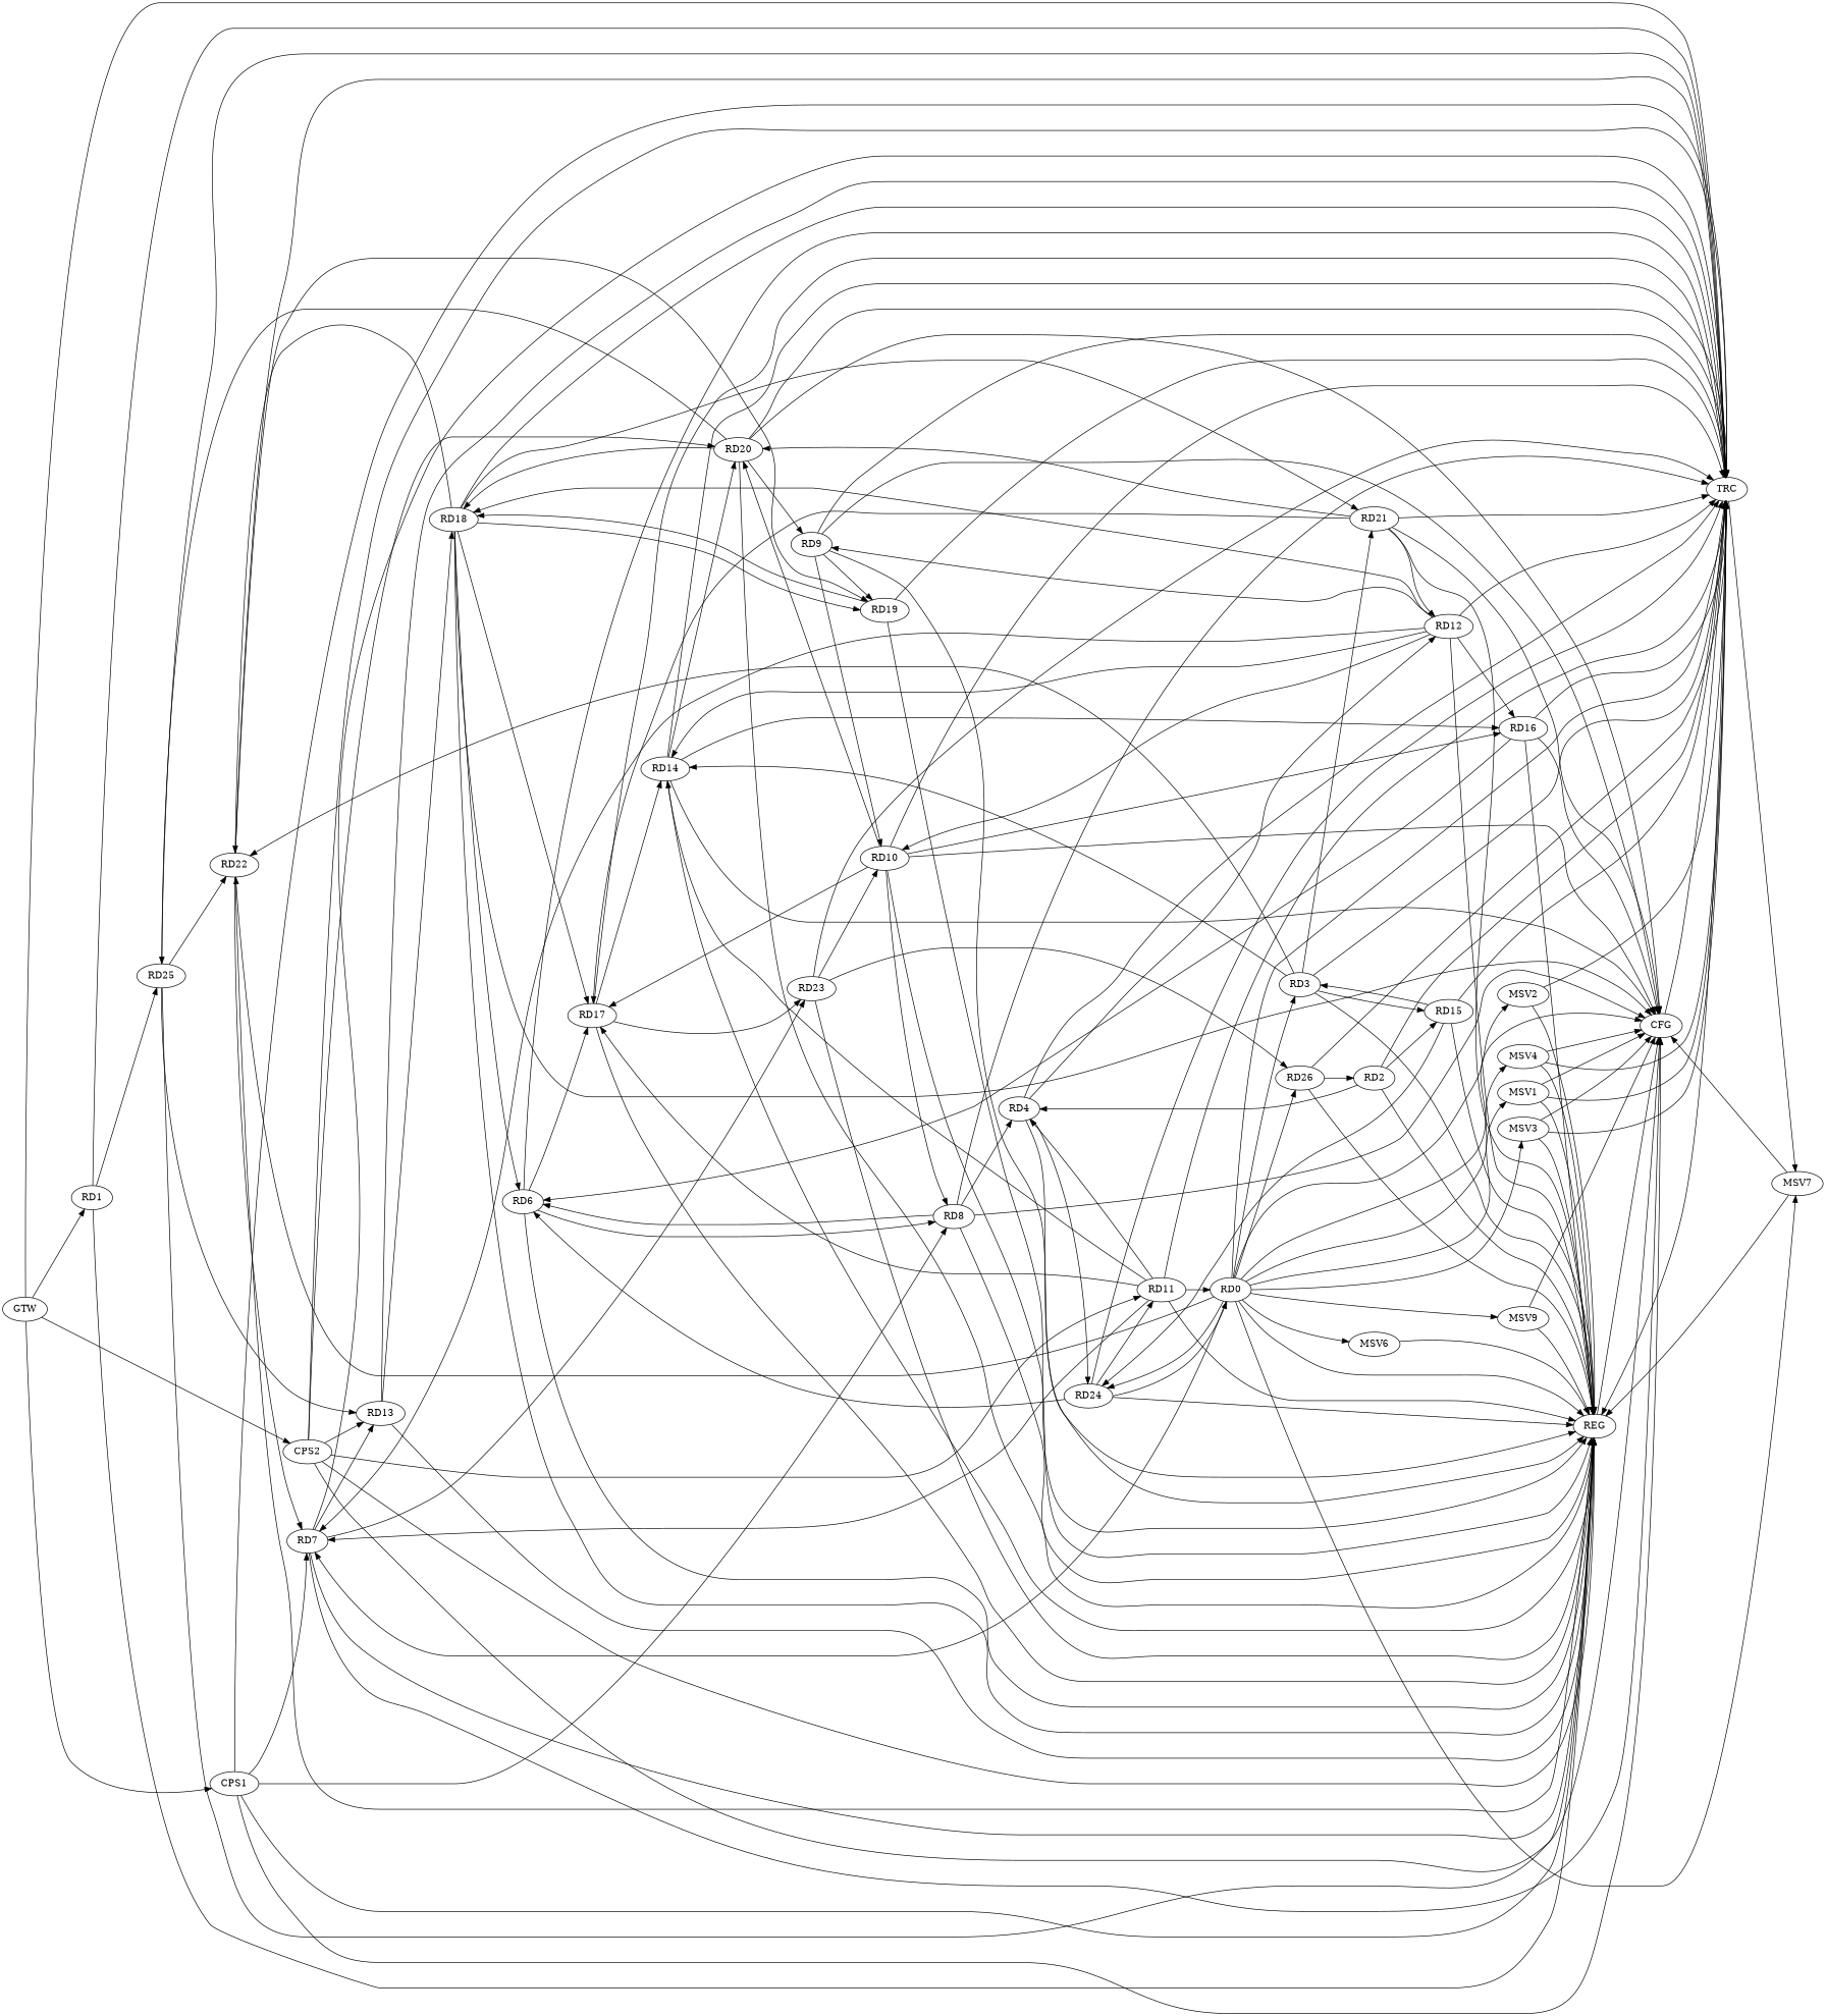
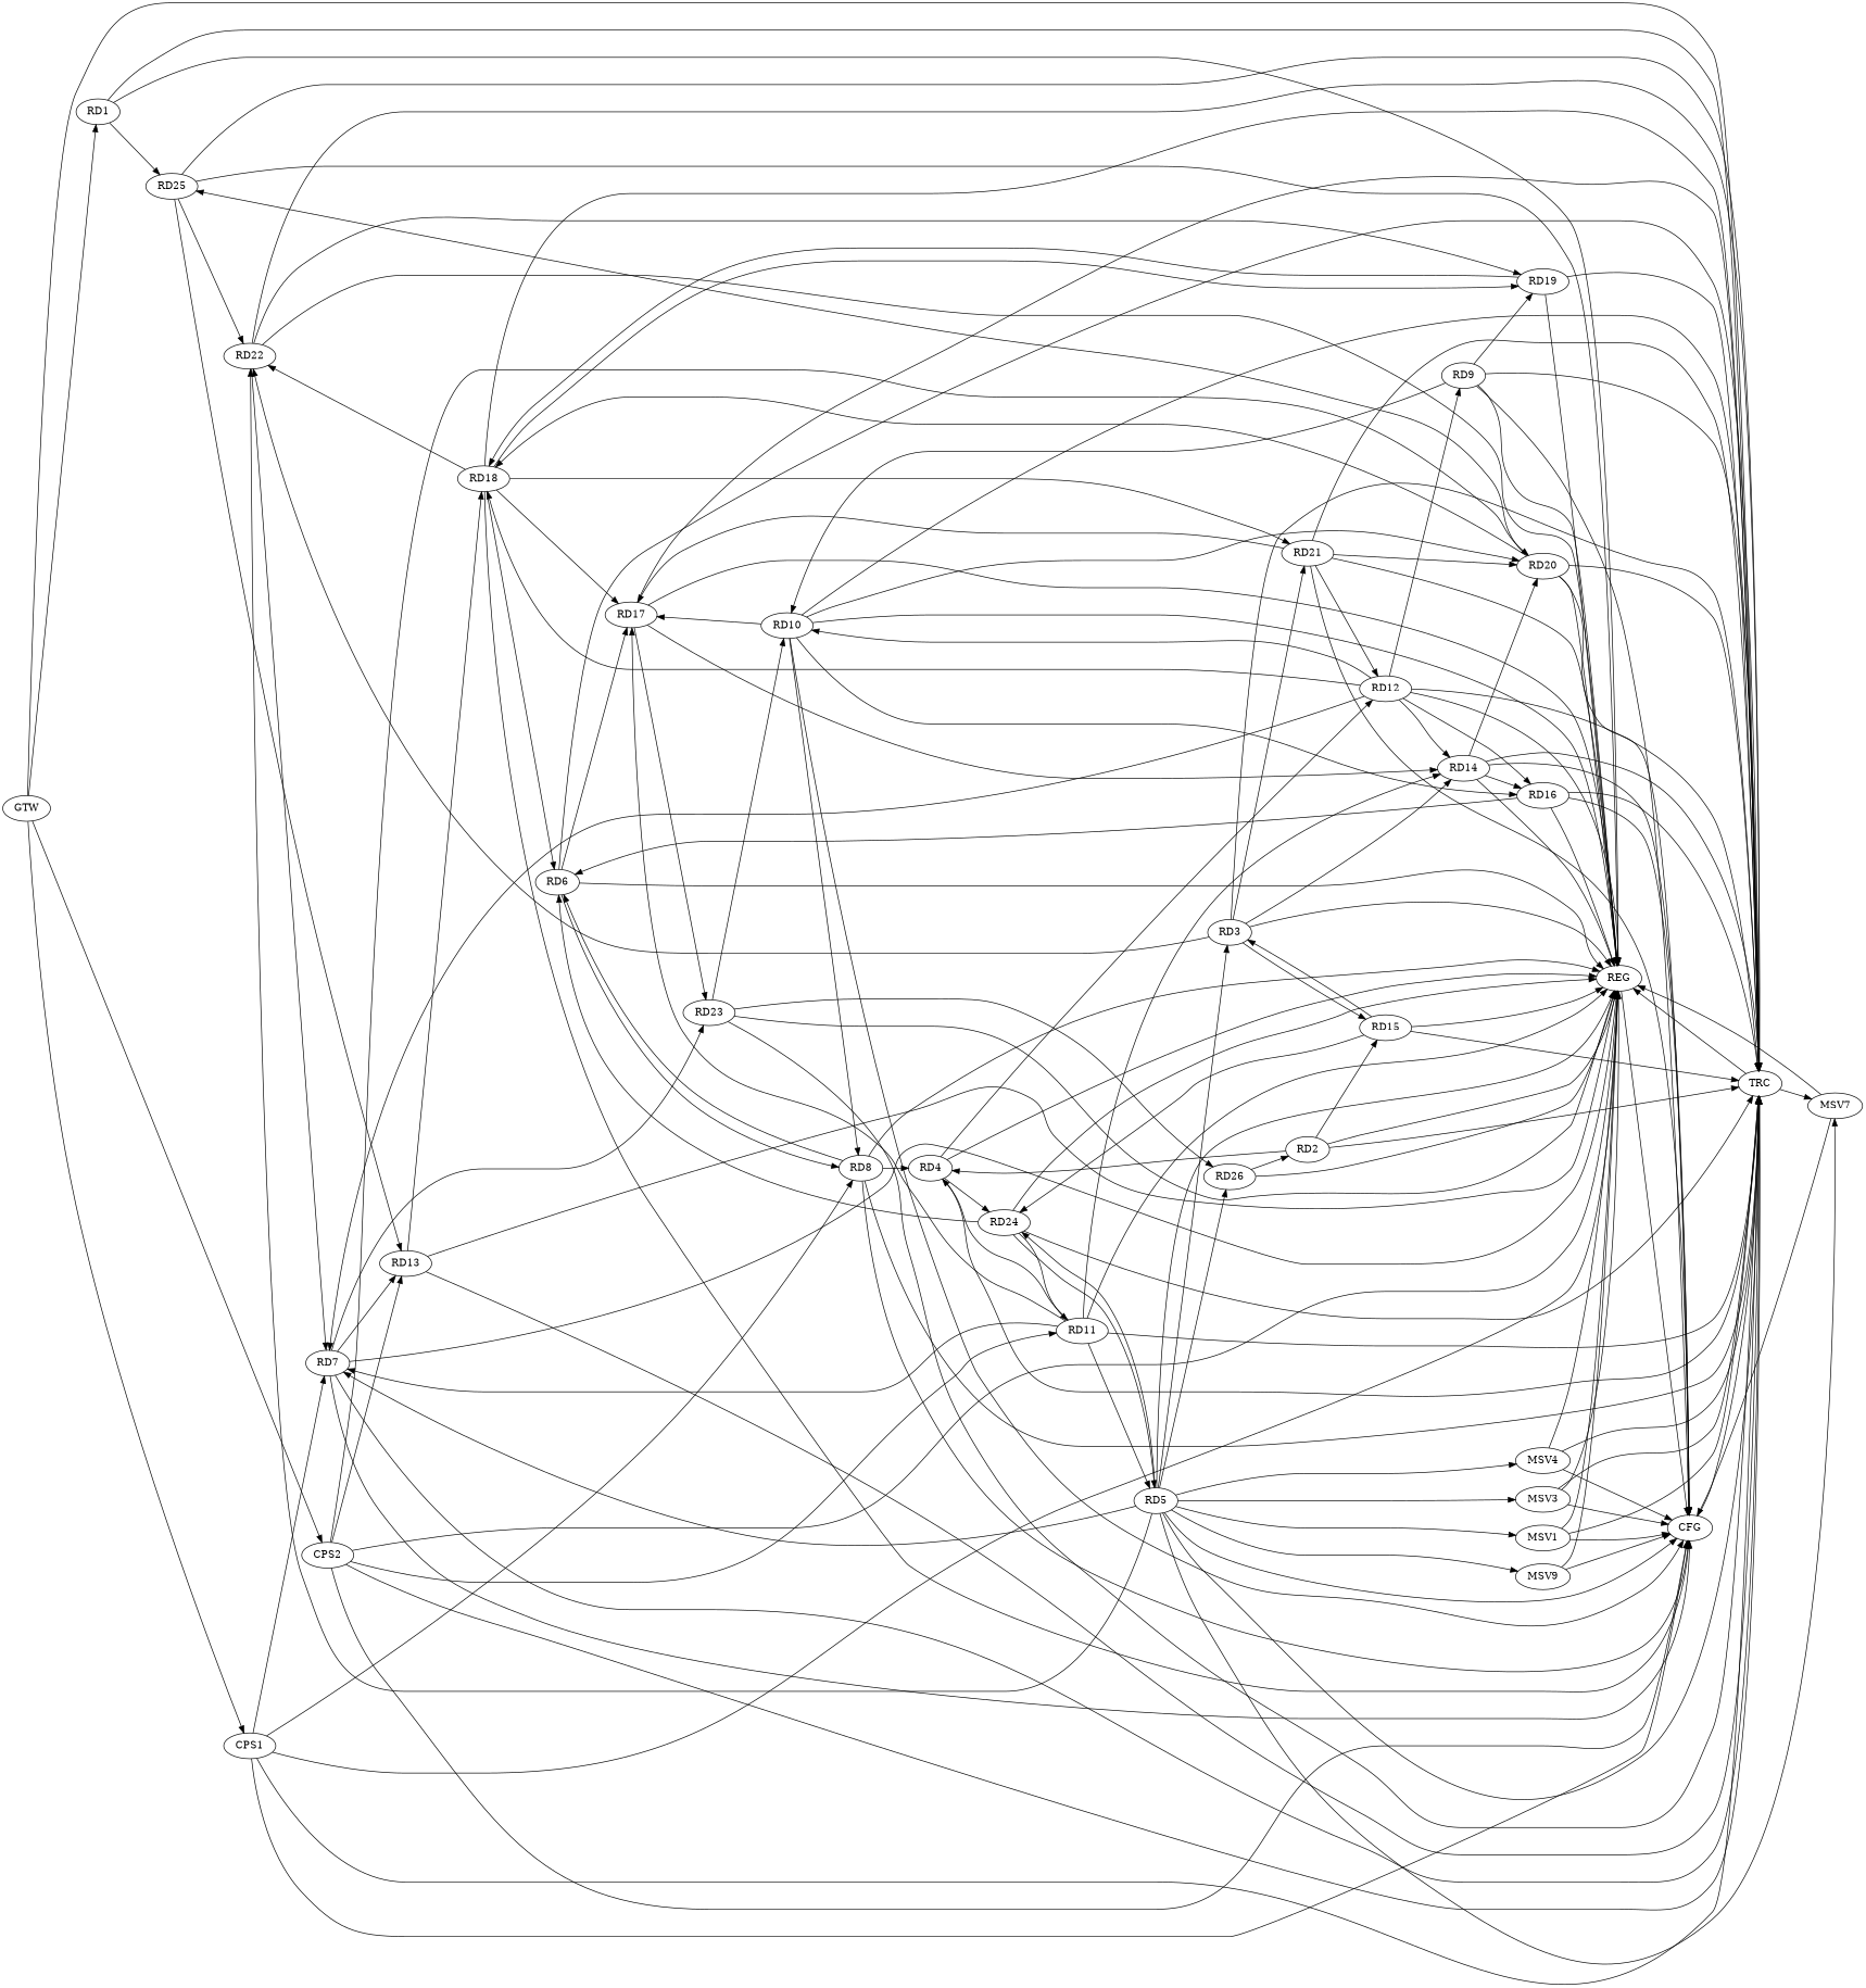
  strict digraph {
    rankdir=LR
    n1 [label=RD1]
    n2 [label=RD25]
    n3 [label=REG]
    n4 [label=TRC]
    n5 [label=RD22]
    n6 [label=RD13]
    n7 [label=CFG]
    n8 [label=MSV7]
    n9 [label=RD2]
    n10 [label=RD4]
    n11 [label=RD15]
    n12 [label=RD12]
    n13 [label=RD24]
    n14 [label=RD3]
    n15 [label=RD14]
    n16 [label=RD21]
    n17 [label=RD16]
    n18 [label=RD20]
    n19 [label=RD17]
    n20 [label=RD7]
    n21 [label=RD19]
    n22 [label=RD9]
    n23 [label=RD10]
    n24 [label=RD18]
-   n25 [label=RD0]
+   n25 [label=RD5]
    n26 [label=RD6]
    n27 [label=RD11]
    n28 [label=RD26]
    n29 [label=MSV1]
-   n30 [label=MSV2]
    n31 [label=MSV3]
    n32 [label=MSV4]
    n33 [label=MSV9]
-   n34 [label=MSV6]
    n35 [label=RD23]
    n36 [label=RD8]
    n37 [label=CPS1]
    n38 [label=CPS2]
    n39 [label=GTW]
    n1 -> n2
    n1 -> n3
    n1 -> n4
    n2 -> n3
    n2 -> n4
    n2 -> n5
    n2 -> n6
    n3 -> n7
    n4 -> n3
    n4 -> n8
    n5 -> n3
    n5 -> n4
    n5 -> n20
    n5 -> n21
    n6 -> n3
    n6 -> n4
    n6 -> n24
    n7 -> n4
    n8 -> n3
    n8 -> n7
    n9 -> n3
    n9 -> n4
    n9 -> n10
    n9 -> n11
    n10 -> n3
    n10 -> n4
    n10 -> n12
    n10 -> n13
    n11 -> n3
    n11 -> n4
    n11 -> n13
    n11 -> n14
    n12 -> n3
    n12 -> n4
    n12 -> n15
    n12 -> n17
    n12 -> n20
    n12 -> n22
    n12 -> n23
    n12 -> n24
    n13 -> n3
    n13 -> n4
    n13 -> n25
    n13 -> n26
    n13 -> n27
    n14 -> n3
    n14 -> n4
    n14 -> n5
    n14 -> n11
    n14 -> n15
    n14 -> n16
    n15 -> n3
    n15 -> n4
    n15 -> n7
    n15 -> n17
    n15 -> n18
    n16 -> n3
    n16 -> n4
    n16 -> n7
    n16 -> n12
    n16 -> n18
    n16 -> n19
    n17 -> n3
    n17 -> n4
    n17 -> n7
    n17 -> n26
    n18 -> n2
    n18 -> n3
    n18 -> n4
    n18 -> n7
-   n18 -> n22
    n18 -> n24
    n19 -> n3
    n19 -> n4
    n19 -> n15
    n19 -> n35
    n20 -> n3
    n20 -> n4
    n20 -> n6
    n20 -> n7
    n20 -> n35
    n21 -> n3
    n21 -> n4
    n21 -> n24
    n22 -> n3
    n22 -> n4
    n22 -> n7
    n22 -> n21
    n22 -> n23
    n23 -> n3
    n23 -> n4
    n23 -> n7
    n23 -> n17
    n23 -> n18
    n23 -> n19
    n23 -> n36
-   n24 -> n3
    n24 -> n4
    n24 -> n5
    n24 -> n7
    n24 -> n16
    n24 -> n19
    n24 -> n21
    n24 -> n26
    n25 -> n3
    n25 -> n4
    n25 -> n5
    n25 -> n7
    n25 -> n8
    n25 -> n13
    n25 -> n14
    n25 -> n20
    n25 -> n28
    n25 -> n29
-   n25 -> n30
    n25 -> n31
    n25 -> n32
    n25 -> n33
-   n25 -> n34
    n26 -> n3
    n26 -> n4
    n26 -> n19
    n26 -> n36
    n27 -> n3
    n27 -> n4
    n27 -> n10
    n27 -> n15
    n27 -> n19
    n27 -> n20
    n27 -> n25
    n28 -> n3
-   n28 -> n4
    n28 -> n9
    n29 -> n3
    n29 -> n4
    n29 -> n7
-   n30 -> n3
-   n30 -> n4
    n31 -> n3
    n31 -> n4
    n31 -> n7
    n32 -> n3
    n32 -> n4
    n32 -> n7
    n33 -> n3
    n33 -> n7
-   n34 -> n3
    n35 -> n3
    n35 -> n4
    n35 -> n23
    n35 -> n28
    n36 -> n3
    n36 -> n4
    n36 -> n7
    n36 -> n10
    n36 -> n26
    n37 -> n3
    n37 -> n4
    n37 -> n7
    n37 -> n20
    n37 -> n36
    n38 -> n3
    n38 -> n4
    n38 -> n6
    n38 -> n7
    n38 -> n18
    n38 -> n27
    n39 -> n1
    n39 -> n4
    n39 -> n37
    n39 -> n38
  }
